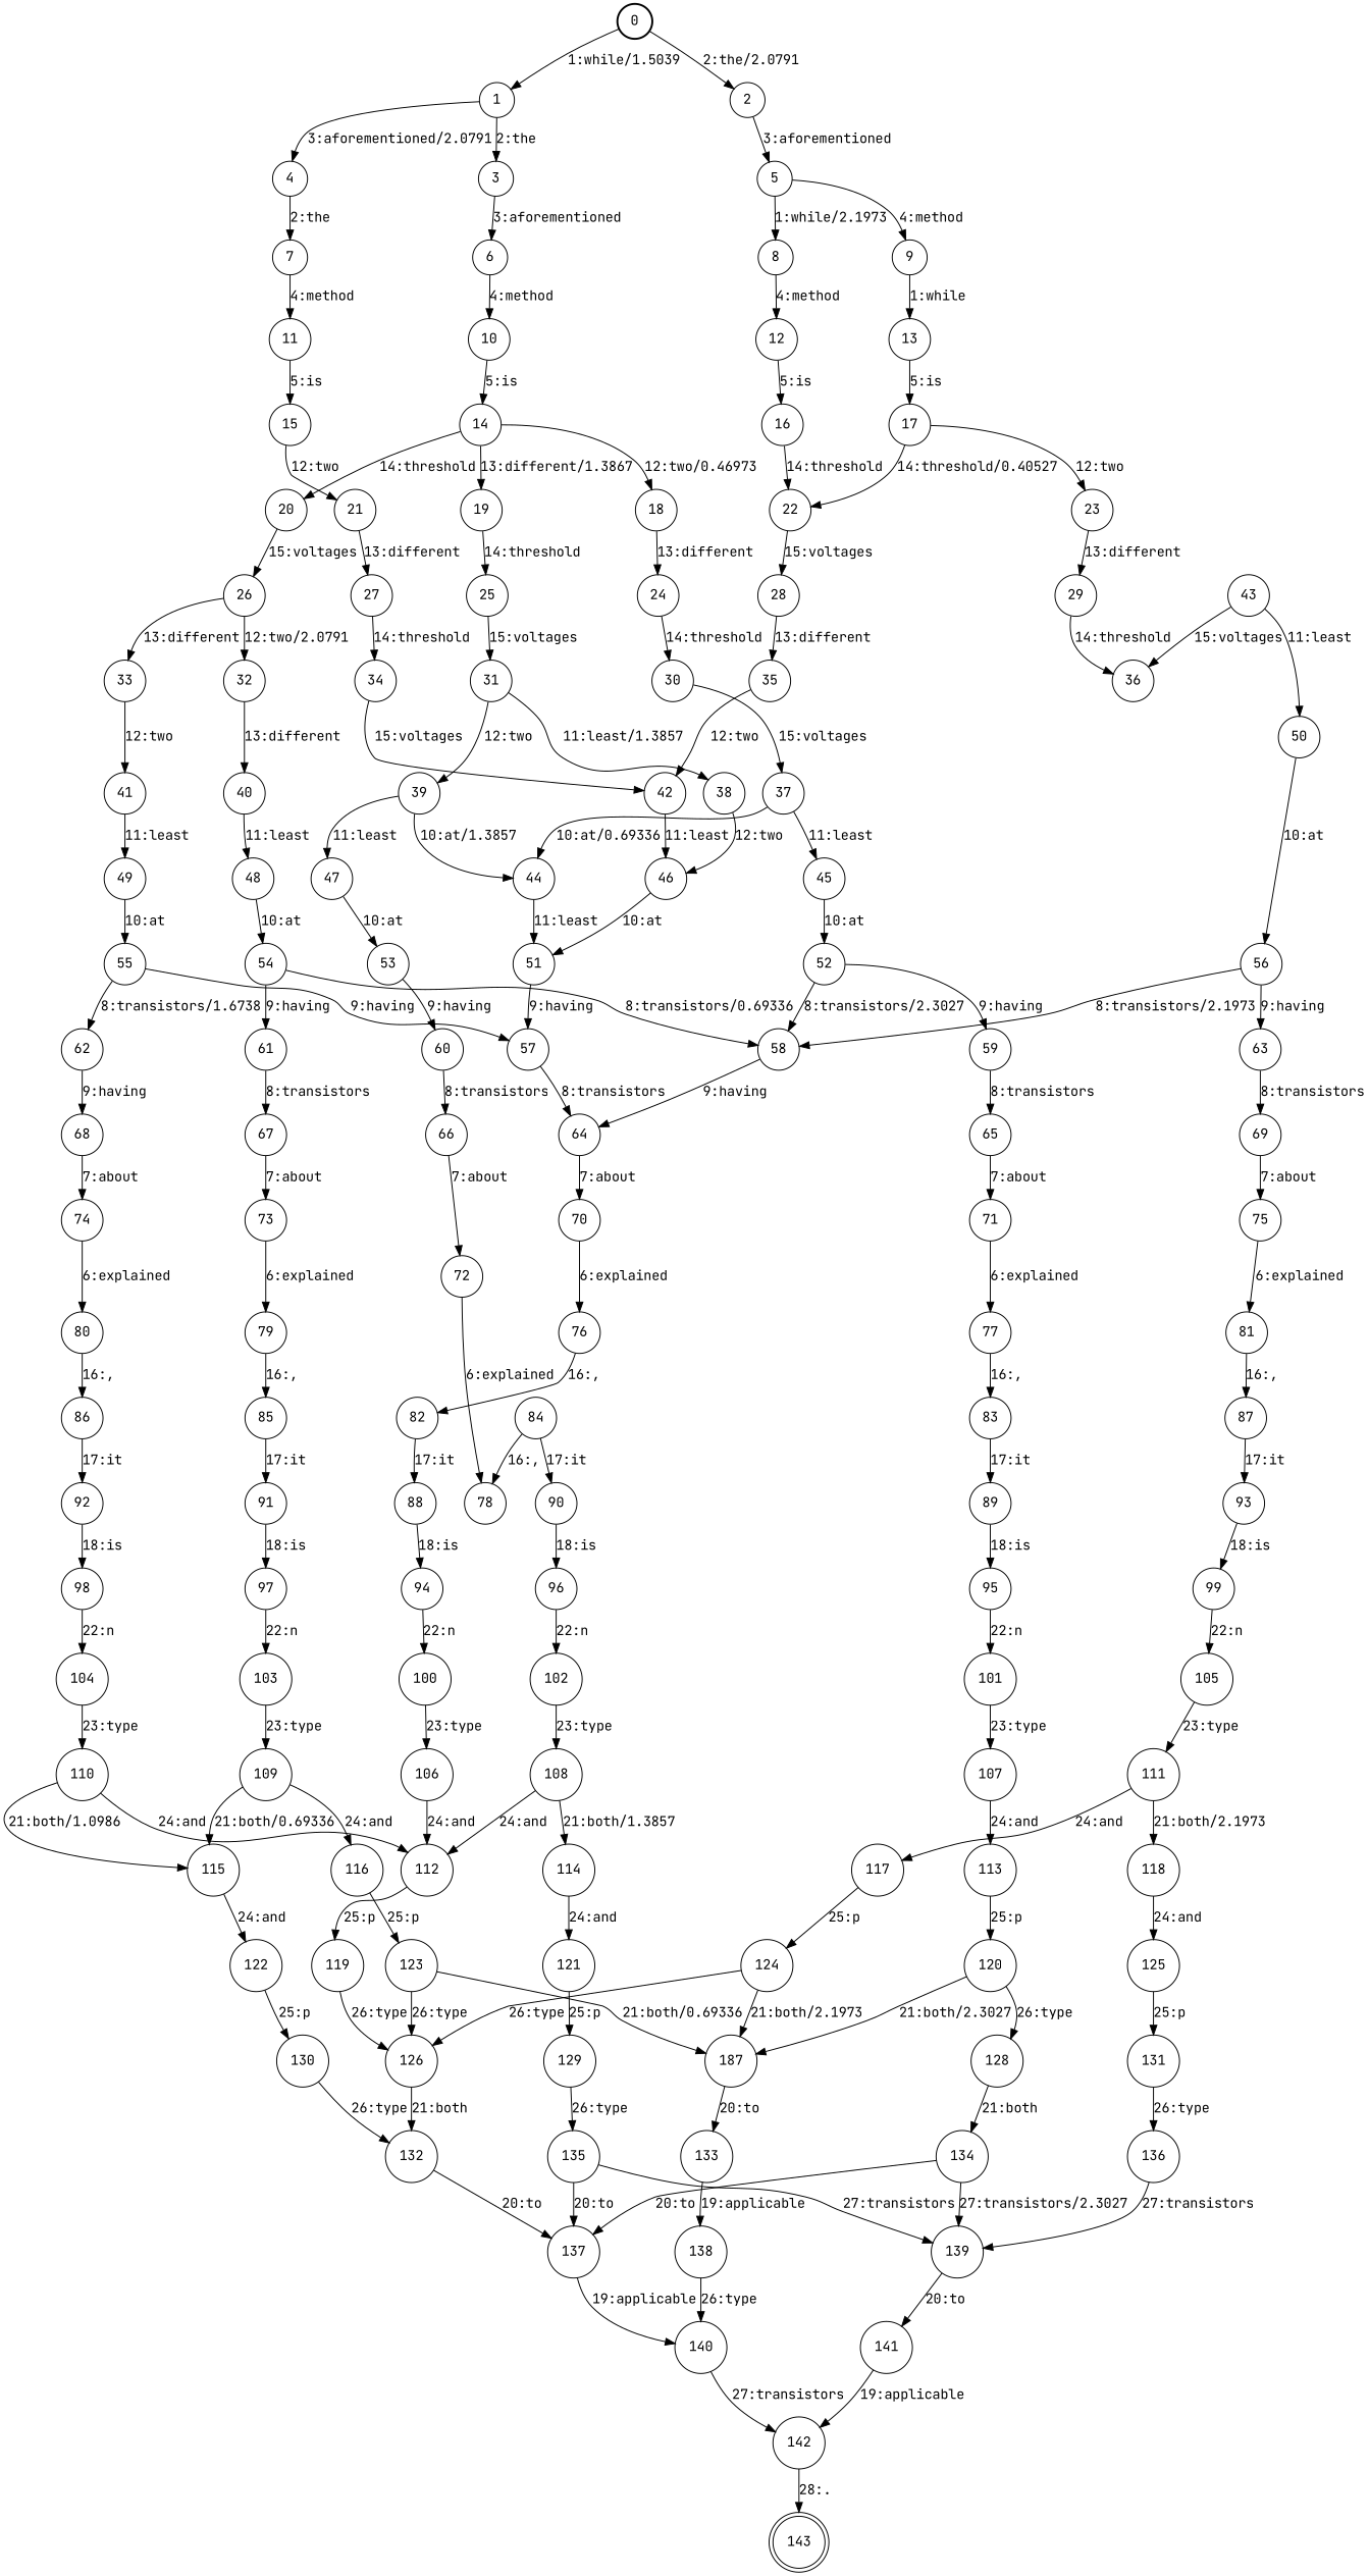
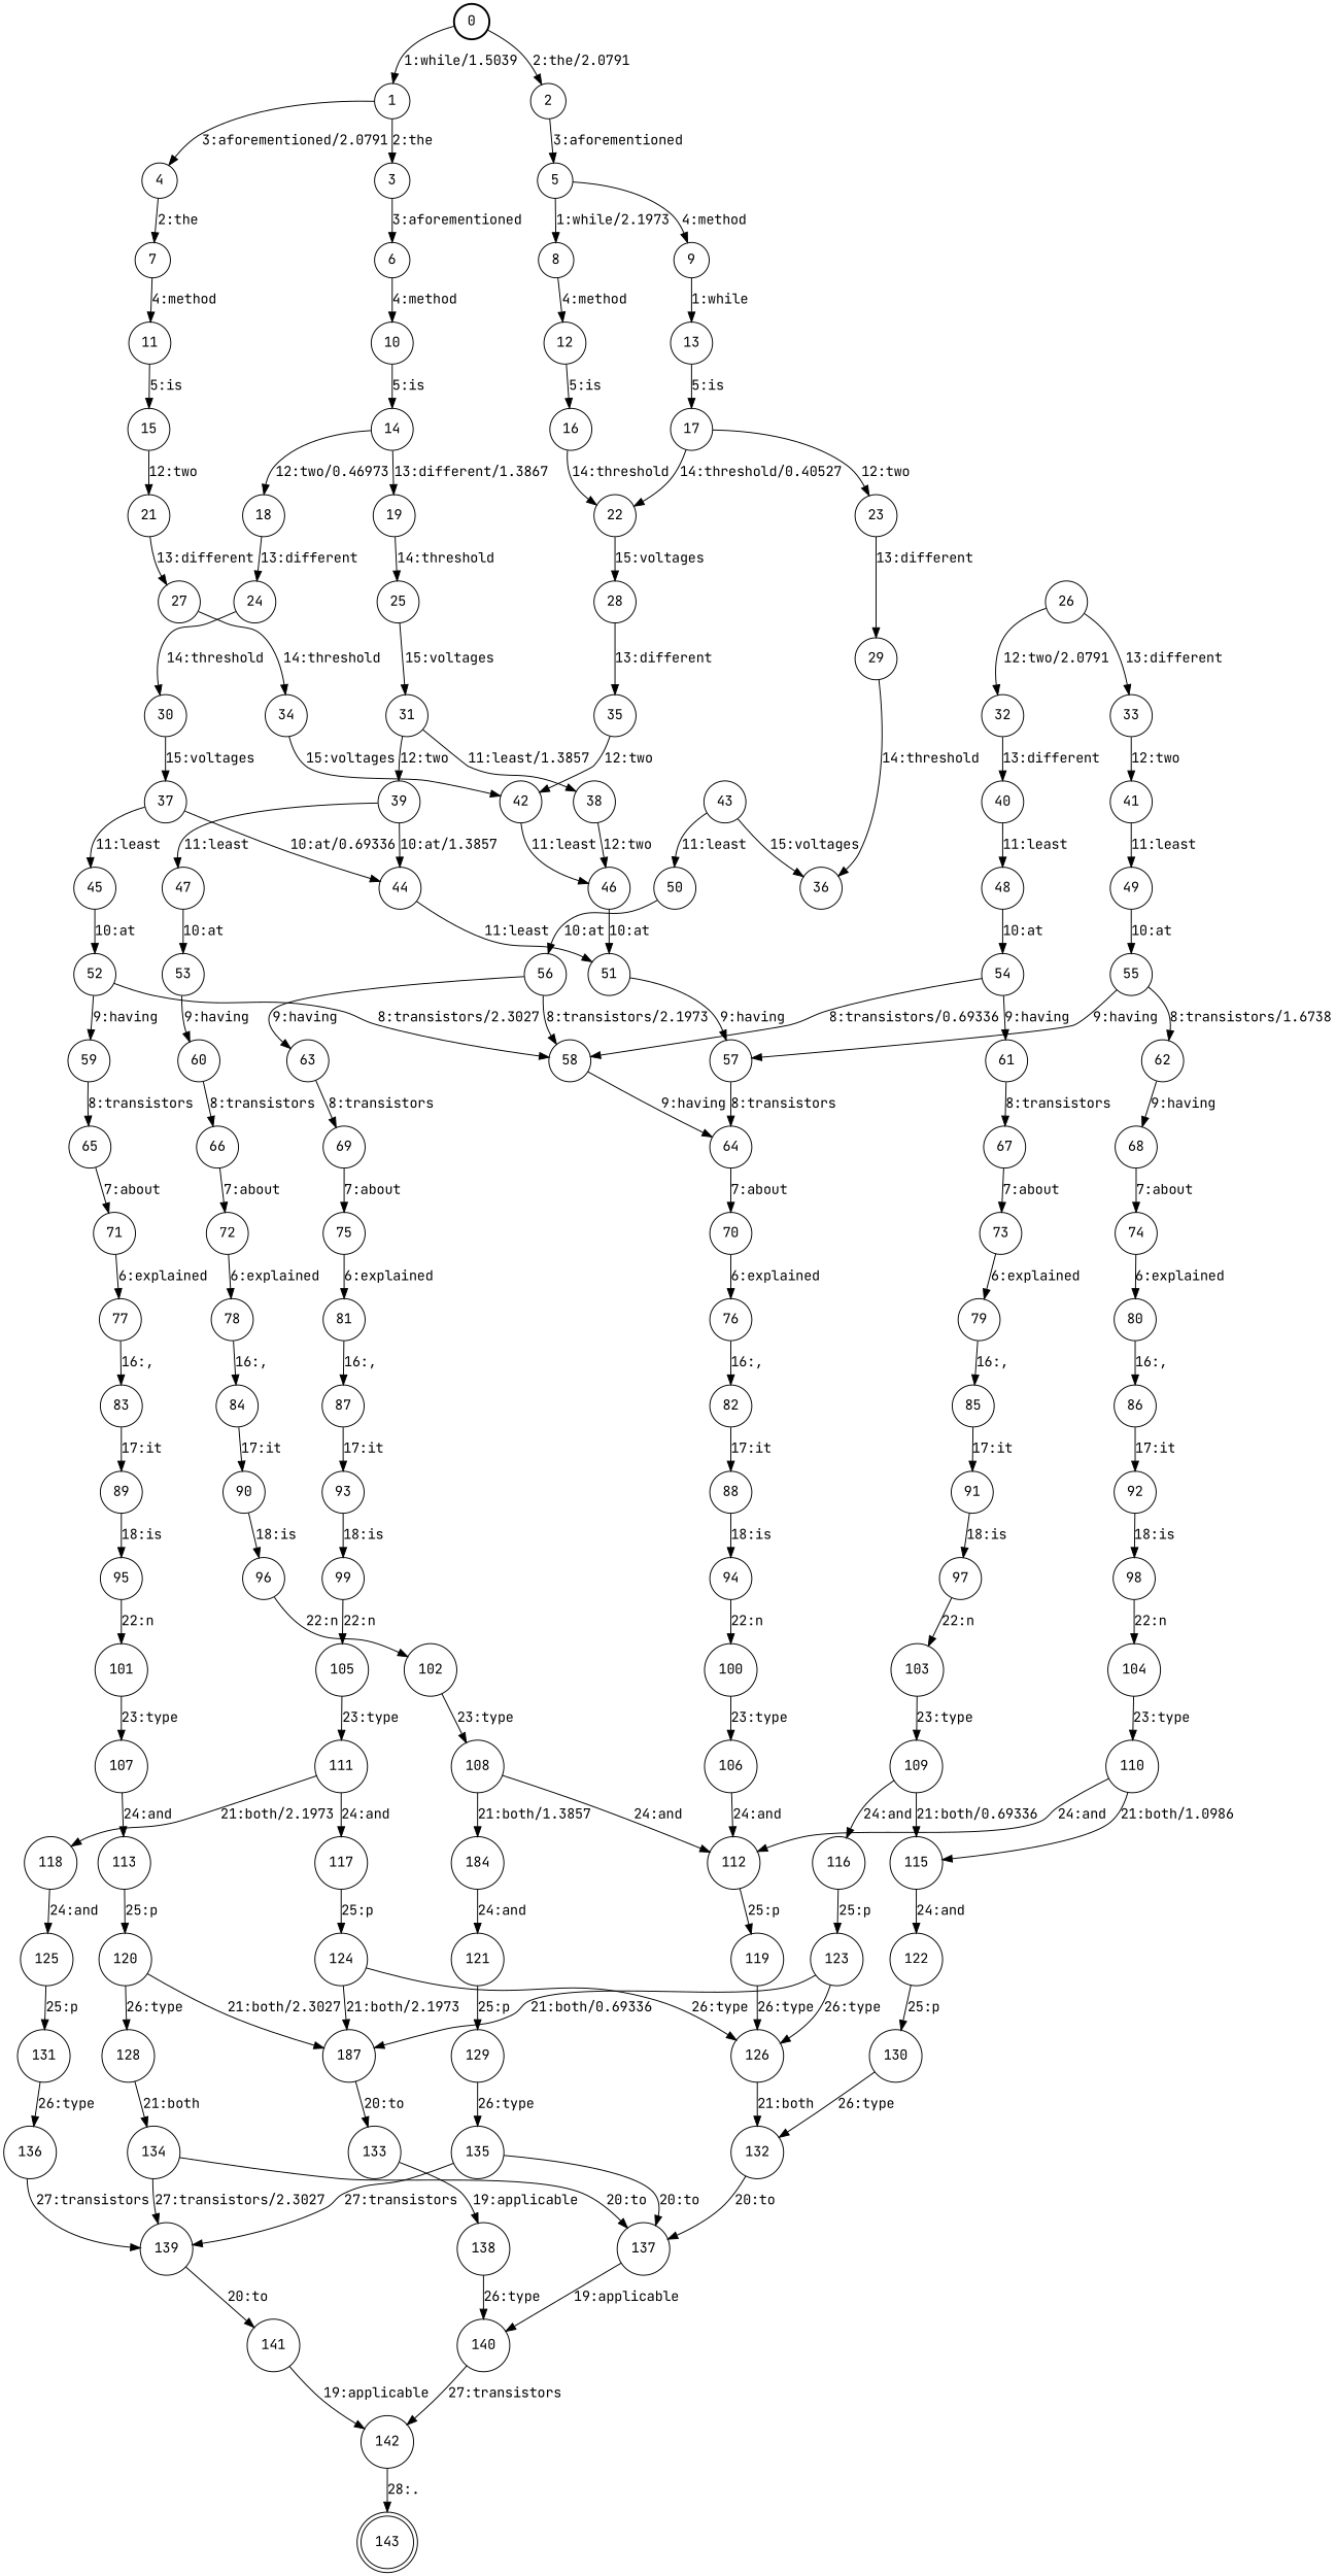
  digraph {
    fontname="JetBrains Mono"
    nodesep=0.25
    rankdir=TB
    ranksep=0.4
    node [fontname="JetBrains Mono" fontsize=14 shape=circle style=solid]
    edge [fontname="JetBrains Mono" fontsize=14]
    n1 [label=0 style=bold]
    n2 [label=1]
    n3 [label=2]
    n4 [label=3]
    n5 [label=4]
    n6 [label=5]
    n7 [label=6]
    n8 [label=7]
    n9 [label=8]
    n10 [label=9]
    n11 [label=10]
    n12 [label=11]
    n13 [label=12]
    n14 [label=13]
    n15 [label=14]
    n16 [label=15]
    n17 [label=16]
    n18 [label=17]
    n19 [label=18]
    n20 [label=19]
-   n21 [label=20]
    n22 [label=21]
    n23 [label=22]
    n24 [label=23]
    n25 [label=24]
    n26 [label=25]
    n27 [label=26]
    n28 [label=27]
    n29 [label=28]
    n30 [label=29]
    n31 [label=30]
    n32 [label=31]
    n33 [label=32]
    n34 [label=33]
    n35 [label=34]
    n36 [label=35]
    n37 [label=36]
    n38 [label=37]
    n39 [label=38]
    n40 [label=39]
    n41 [label=40]
    n42 [label=41]
    n43 [label=42]
    n44 [label=44]
    n45 [label=45]
    n46 [label=46]
    n47 [label=47]
    n48 [label=48]
    n49 [label=49]
    n50 [label=43]
    n51 [label=50]
    n52 [label=51]
    n53 [label=52]
    n54 [label=53]
    n55 [label=54]
    n56 [label=55]
    n57 [label=56]
    n58 [label=57]
    n59 [label=58]
    n60 [label=59]
    n61 [label=60]
    n62 [label=61]
    n63 [label=62]
    n64 [label=63]
    n65 [label=64]
    n66 [label=65]
    n67 [label=66]
    n68 [label=67]
    n69 [label=68]
    n70 [label=69]
    n71 [label=70]
    n72 [label=71]
    n73 [label=72]
    n74 [label=73]
    n75 [label=74]
    n76 [label=75]
    n77 [label=76]
    n78 [label=77]
    n79 [label=78]
    n80 [label=79]
    n81 [label=80]
    n82 [label=81]
    n83 [label=82]
    n84 [label=83]
    n85 [label=84]
    n86 [label=85]
    n87 [label=86]
    n88 [label=87]
    n89 [label=88]
    n90 [label=89]
    n91 [label=90]
    n92 [label=91]
    n93 [label=92]
    n94 [label=93]
    n95 [label=94]
    n96 [label=95]
    n97 [label=96]
    n98 [label=97]
    n99 [label=98]
    n100 [label=99]
    n101 [label=100]
    n102 [label=101]
    n103 [label=102]
    n104 [label=103]
    n105 [label=104]
    n106 [label=105]
    n107 [label=106]
    n108 [label=107]
    n109 [label=108]
    n110 [label=109]
    n111 [label=110]
    n112 [label=111]
    n113 [label=112]
    n114 [label=113]
-   n115 [label=114]
+   n115 [label=184]
    n116 [label=115]
    n117 [label=116]
    n118 [label=118]
    n119 [label=117]
    n120 [label=119]
    n121 [label=120]
    n122 [label=121]
    n123 [label=122]
    n124 [label=123]
    n125 [label=125]
    n126 [label=124]
    n127 [label=126]
    n128 [label=187]
    n129 [label=128]
    n130 [label=129]
    n131 [label=130]
    n132 [label=131]
    n133 [label=132]
    n134 [label=133]
    n135 [label=134]
    n136 [label=135]
    n137 [label=136]
    n138 [label=137]
    n139 [label=138]
    n140 [label=139]
    n141 [label=140]
    n142 [label=141]
    n143 [label=142]
    n144 [label=143 shape=doublecircle]
    n1 -> n2 [label="1:while/1.5039"]
    n1 -> n3 [label="2:the/2.0791"]
    n2 -> n4 [label="2:the"]
    n2 -> n5 [label="3:aforementioned/2.0791"]
    n3 -> n6 [label="3:aforementioned"]
    n4 -> n7 [label="3:aforementioned"]
    n5 -> n8 [label="2:the"]
    n6 -> n9 [label="1:while/2.1973"]
    n6 -> n10 [label="4:method"]
    n7 -> n11 [label="4:method"]
    n8 -> n12 [label="4:method"]
    n9 -> n13 [label="4:method"]
    n10 -> n14 [label="1:while"]
    n11 -> n15 [label="5:is"]
    n12 -> n16 [label="5:is"]
    n13 -> n17 [label="5:is"]
    n14 -> n18 [label="5:is"]
    n15 -> n19 [label="12:two/0.46973"]
    n15 -> n20 [label="13:different/1.3867"]
-   n15 -> n21 [label="14:threshold"]
    n16 -> n22 [label="12:two"]
    n17 -> n23 [label="14:threshold"]
    n18 -> n23 [label="14:threshold/0.40527"]
    n18 -> n24 [label="12:two"]
    n19 -> n25 [label="13:different"]
    n20 -> n26 [label="14:threshold"]
-   n21 -> n27 [label="15:voltages"]
    n22 -> n28 [label="13:different"]
    n23 -> n29 [label="15:voltages"]
    n24 -> n30 [label="13:different"]
    n25 -> n31 [label="14:threshold"]
    n26 -> n32 [label="15:voltages"]
    n27 -> n33 [label="12:two/2.0791"]
    n27 -> n34 [label="13:different"]
    n28 -> n35 [label="14:threshold"]
    n29 -> n36 [label="13:different"]
    n30 -> n37 [label="14:threshold"]
    n31 -> n38 [label="15:voltages"]
    n32 -> n39 [label="11:least/1.3857"]
    n32 -> n40 [label="12:two"]
    n33 -> n41 [label="13:different"]
    n34 -> n42 [label="12:two"]
    n35 -> n43 [label="15:voltages"]
    n36 -> n43 [label="12:two"]
    n38 -> n44 [label="10:at/0.69336"]
    n38 -> n45 [label="11:least"]
    n39 -> n46 [label="12:two"]
    n40 -> n44 [label="10:at/1.3857"]
    n40 -> n47 [label="11:least"]
    n41 -> n48 [label="11:least"]
    n42 -> n49 [label="11:least"]
    n43 -> n46 [label="11:least"]
    n44 -> n52 [label="11:least"]
    n45 -> n53 [label="10:at"]
    n46 -> n52 [label="10:at"]
    n47 -> n54 [label="10:at"]
    n48 -> n55 [label="10:at"]
    n49 -> n56 [label="10:at"]
    n50 -> n37 [label="15:voltages"]
    n50 -> n51 [label="11:least"]
    n51 -> n57 [label="10:at"]
    n52 -> n58 [label="9:having"]
    n53 -> n59 [label="8:transistors/2.3027"]
    n53 -> n60 [label="9:having"]
    n54 -> n61 [label="9:having"]
    n55 -> n59 [label="8:transistors/0.69336"]
    n55 -> n62 [label="9:having"]
    n56 -> n58 [label="9:having"]
    n56 -> n63 [label="8:transistors/1.6738"]
    n57 -> n59 [label="8:transistors/2.1973"]
    n57 -> n64 [label="9:having"]
    n58 -> n65 [label="8:transistors"]
    n59 -> n65 [label="9:having"]
    n60 -> n66 [label="8:transistors"]
    n61 -> n67 [label="8:transistors"]
    n62 -> n68 [label="8:transistors"]
    n63 -> n69 [label="9:having"]
    n64 -> n70 [label="8:transistors"]
    n65 -> n71 [label="7:about"]
    n66 -> n72 [label="7:about"]
    n67 -> n73 [label="7:about"]
    n68 -> n74 [label="7:about"]
    n69 -> n75 [label="7:about"]
    n70 -> n76 [label="7:about"]
    n71 -> n77 [label="6:explained"]
    n72 -> n78 [label="6:explained"]
    n73 -> n79 [label="6:explained"]
    n74 -> n80 [label="6:explained"]
    n75 -> n81 [label="6:explained"]
    n76 -> n82 [label="6:explained"]
    n77 -> n83 [label="16:,"]
    n78 -> n84 [label="16:,"]
-   n85 -> n79 [label="16:,"]
+   n79 -> n85 [label="16:,"]
    n80 -> n86 [label="16:,"]
    n81 -> n87 [label="16:,"]
    n82 -> n88 [label="16:,"]
    n83 -> n89 [label="17:it"]
    n84 -> n90 [label="17:it"]
    n85 -> n91 [label="17:it"]
    n86 -> n92 [label="17:it"]
    n87 -> n93 [label="17:it"]
    n88 -> n94 [label="17:it"]
    n89 -> n95 [label="18:is"]
    n90 -> n96 [label="18:is"]
    n91 -> n97 [label="18:is"]
    n92 -> n98 [label="18:is"]
    n93 -> n99 [label="18:is"]
    n94 -> n100 [label="18:is"]
    n95 -> n101 [label="22:n"]
    n96 -> n102 [label="22:n"]
    n97 -> n103 [label="22:n"]
    n98 -> n104 [label="22:n"]
    n99 -> n105 [label="22:n"]
    n100 -> n106 [label="22:n"]
    n101 -> n107 [label="23:type"]
    n102 -> n108 [label="23:type"]
    n103 -> n109 [label="23:type"]
    n104 -> n110 [label="23:type"]
    n105 -> n111 [label="23:type"]
    n106 -> n112 [label="23:type"]
    n107 -> n113 [label="24:and"]
    n108 -> n114 [label="24:and"]
    n109 -> n113 [label="24:and"]
    n109 -> n115 [label="21:both/1.3857"]
    n110 -> n116 [label="21:both/0.69336"]
    n110 -> n117 [label="24:and"]
    n111 -> n113 [label="24:and"]
    n111 -> n116 [label="21:both/1.0986"]
    n112 -> n118 [label="21:both/2.1973"]
    n112 -> n119 [label="24:and"]
    n113 -> n120 [label="25:p"]
    n114 -> n121 [label="25:p"]
    n115 -> n122 [label="24:and"]
    n116 -> n123 [label="24:and"]
    n117 -> n124 [label="25:p"]
    n118 -> n125 [label="24:and"]
    n119 -> n126 [label="25:p"]
    n120 -> n127 [label="26:type"]
    n121 -> n128 [label="21:both/2.3027"]
    n121 -> n129 [label="26:type"]
    n122 -> n130 [label="25:p"]
    n123 -> n131 [label="25:p"]
    n124 -> n127 [label="26:type"]
    n124 -> n128 [label="21:both/0.69336"]
    n125 -> n132 [label="25:p"]
    n126 -> n127 [label="26:type"]
    n126 -> n128 [label="21:both/2.1973"]
    n127 -> n133 [label="21:both"]
    n128 -> n134 [label="20:to"]
    n129 -> n135 [label="21:both"]
    n130 -> n136 [label="26:type"]
    n131 -> n133 [label="26:type"]
    n132 -> n137 [label="26:type"]
    n133 -> n138 [label="20:to"]
    n134 -> n139 [label="19:applicable"]
    n135 -> n138 [label="20:to"]
    n135 -> n140 [label="27:transistors/2.3027"]
    n136 -> n138 [label="20:to"]
    n136 -> n140 [label="27:transistors"]
    n137 -> n140 [label="27:transistors"]
    n138 -> n141 [label="19:applicable"]
    n139 -> n141 [label="26:type"]
    n140 -> n142 [label="20:to"]
    n141 -> n143 [label="27:transistors"]
    n142 -> n143 [label="19:applicable"]
    n143 -> n144 [label="28:."]
  }
